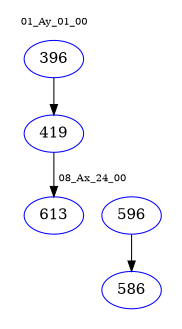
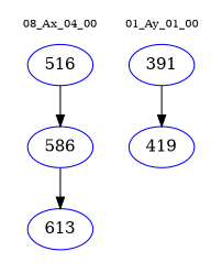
  digraph {
    fontname="DejaVu Serif"
    node [color=blue fontname="DejaVu Serif"]
    edge [color=black fontname="DejaVu Serif"]
-   n1 [label=596]
+   n1 [label=516]
    n2 [label=586]
    n3 [label=613]
-   n4 [label=396]
+   n4 [label=391]
    n5 [label=419]
    subgraph cluster_1 {
      color=white
      fontsize=10
-     label="08_Ax_24_00"
+     label="08_Ax_04_00"
      n1
      n2
      n3
    }
    subgraph cluster_2 {
      color=white
      fontsize=10
      label="01_Ay_01_00"
      n4
      n5
    }
    n1 -> n2
-   n5 -> n3
+   n2 -> n3
    n4 -> n5
  }
